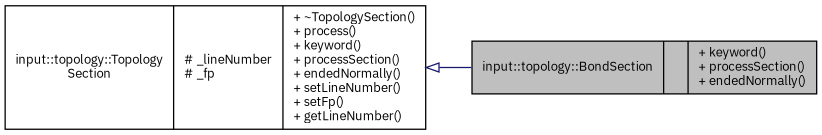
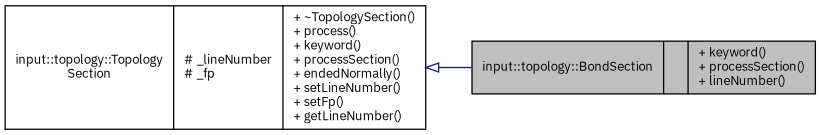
  digraph {
    rankdir=LR
    fontname="IBM Plex Sans"
    node [color=black fontname="IBM Plex Sans" fontsize=10 shape=record style=filled]
-   n1 [fillcolor=grey75 fontcolor=black height=0.2 label="{input::topology::BondSection\n||+ keyword()\l+ processSection()\l+ endedNormally()\l}" width=0.4]
+   n1 [fillcolor=grey75 fontcolor=black height=0.2 label="{input::topology::BondSection\n||+ keyword()\l+ processSection()\l+ lineNumber()\l}" width=0.4]
    n2 [fillcolor=white height=0.2 label="{input::topology::Topology\lSection\n|# _lineNumber\l# _fp\l|+ ~TopologySection()\l+ process()\l+ keyword()\l+ processSection()\l+ endedNormally()\l+ setLineNumber()\l+ setFp()\l+ getLineNumber()\l}" width=0.4]
    n2 -> n1 [arrowtail=onormal color=midnightblue dir=back fontname="IBM Plex Sans" fontsize=10 labelfontname=Helvetica labelfontsize=10 style=solid]
  }
